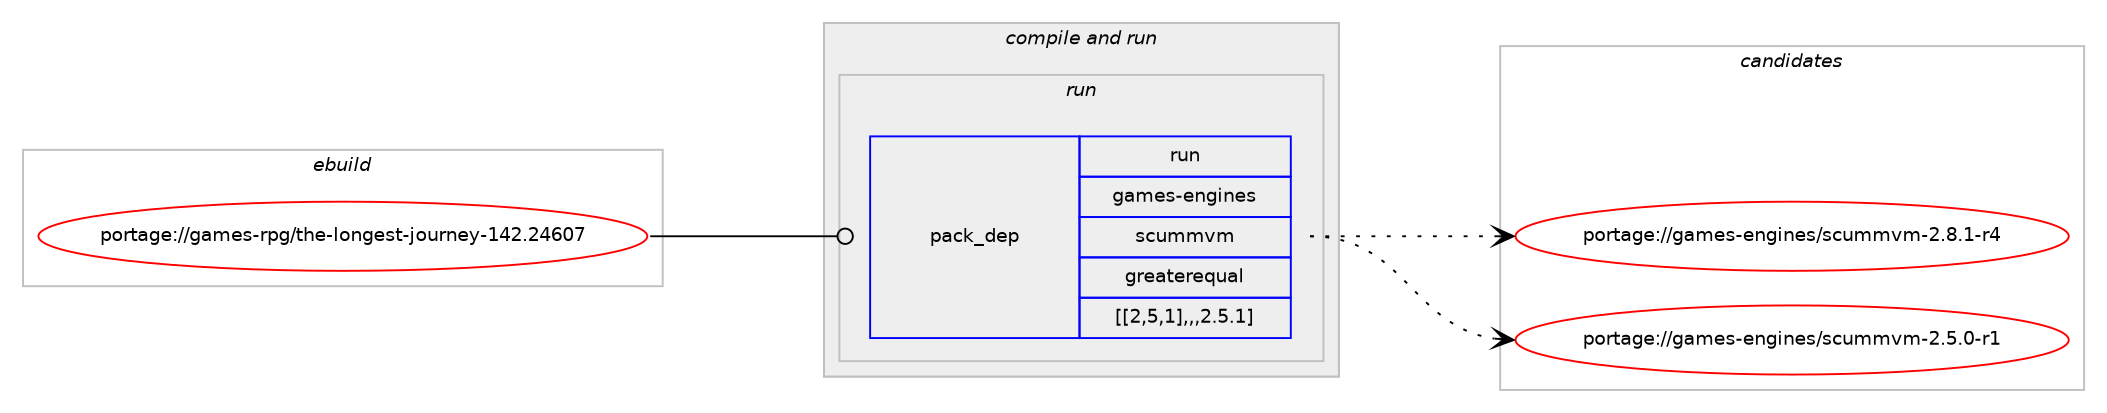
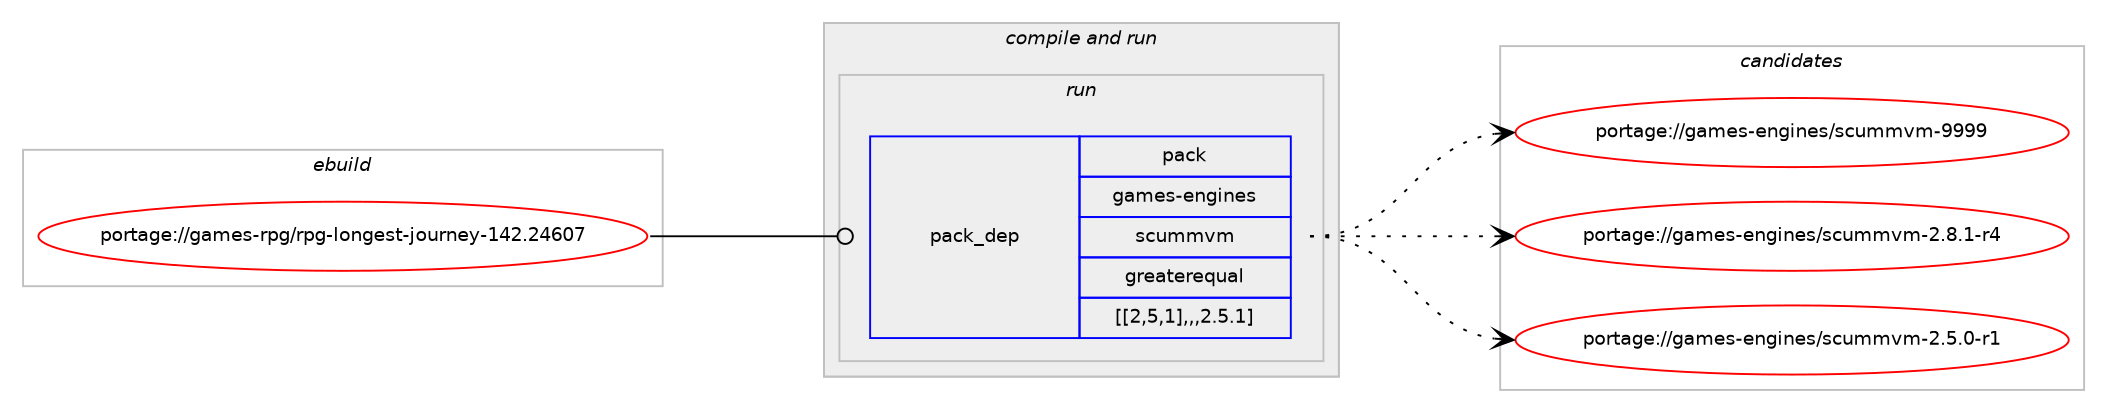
  digraph {
    compound=true
    concentrate=true
    fontname=Helvetica
    fontsize=10
    newrank=true
    rankdir=LR
    ranksep=1.5
    node [color=red fontname=Helvetica fontsize=10]
    edge [arrowhead=vee headport=w style=dotted tailport=e weight=100]
-   n1 [label="portage://games-rpg/the-longest-journey-142.24607" width=4]
-   n2 [color=blue label=<<TABLE BORDER="0" CELLBORDER="1" CELLSPACING="0" CELLPADDING="4" WIDTH="220"><TR><TD ROWSPAN="6" CELLPADDING="30">pack_dep</TD></TR><TR><TD WIDTH="110">run</TD></TR><TR><TD>games-engines</TD></TR><TR><TD>scummvm</TD></TR><TR><TD>greaterequal</TD></TR><TR><TD>[[2,5,1],,,2.5.1]</TD></TR></TABLE>> shape=none]
+   n1 [label="portage://games-rpg/rpg-longest-journey-142.24607" width=4]
+   n2 [color=blue label=<<TABLE BORDER="0" CELLBORDER="1" CELLSPACING="0" CELLPADDING="4" WIDTH="220"><TR><TD ROWSPAN="6" CELLPADDING="30">pack_dep</TD></TR><TR><TD WIDTH="110">pack</TD></TR><TR><TD>games-engines</TD></TR><TR><TD>scummvm</TD></TR><TR><TD>greaterequal</TD></TR><TR><TD>[[2,5,1],,,2.5.1]</TD></TR></TABLE>> shape=none]
+   n3 [label="portage://games-engines/scummvm-9999" width=4]
    n4 [label="portage://games-engines/scummvm-2.8.1-r4" width=4]
    n5 [label="portage://games-engines/scummvm-2.5.0-r1" width=4]
    subgraph cluster_1 {
      color=gray
      label=<<i>ebuild</i>>
      n1
    }
    subgraph cluster_2 {
      color=gray
      label=<<i>dependencies</i>>
      subgraph cluster_3 {
        color=gray
        fillcolor="#eeeeee"
        label=<<i>compile</i>>
        style=filled
      }
      subgraph cluster_4 {
        color=gray
        fillcolor="#eeeeee"
        label=<<i>compile and run</i>>
        style=filled
      }
      subgraph cluster_5 {
        color=gray
        fillcolor="#eeeeee"
        label=<<i>run</i>>
        style=filled
        subgraph sub_6 {
          color=gray
          fillcolor="#eeeeee"
          label=<<i>run</i>>
          style=filled
          n2
        }
      }
    }
    subgraph cluster_7 {
      color=gray
      label=<<i>candidates</i>>
      rank=same
      subgraph sub_8 {
        color=black
        label=<<i>candidates</i>>
        nodesep=1
        rank=same
+       n3
        n4
        n5
      }
    }
    n1 -> n2 [arrowhead=odot style=solid weight=20]
+   n2 -> n3
    n2 -> n4
    n2 -> n5
  }
